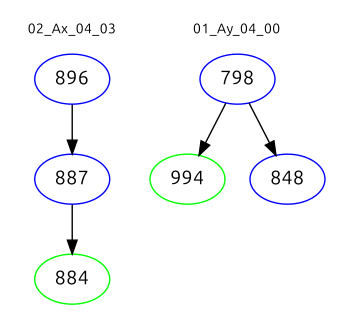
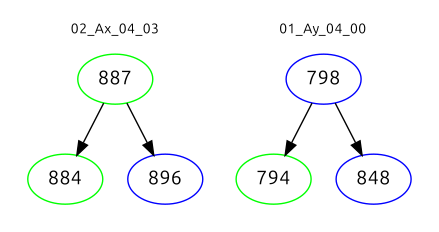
  digraph {
    fontname=Ubuntu
    node [color=blue fontname=Ubuntu]
    edge [color=black fontname=Ubuntu]
    n1 [color=green label=884]
-   n2 [label=887]
+   n2 [color=green label=887]
    n3 [label=896]
-   n4 [color=green label=994]
+   n4 [color=green label=794]
    n5 [label=798]
    n6 [label=848]
    subgraph cluster_1 {
      color=white
      fontsize=10
      label="02_Ax_04_03"
      n1
      n2
      n3
    }
    subgraph cluster_2 {
      color=white
      fontsize=10
      label="01_Ay_04_00"
      n4
      n5
      n6
    }
    n2 -> n1
-   n3 -> n2
+   n2 -> n3
    n5 -> n4
    n5 -> n6
  }
